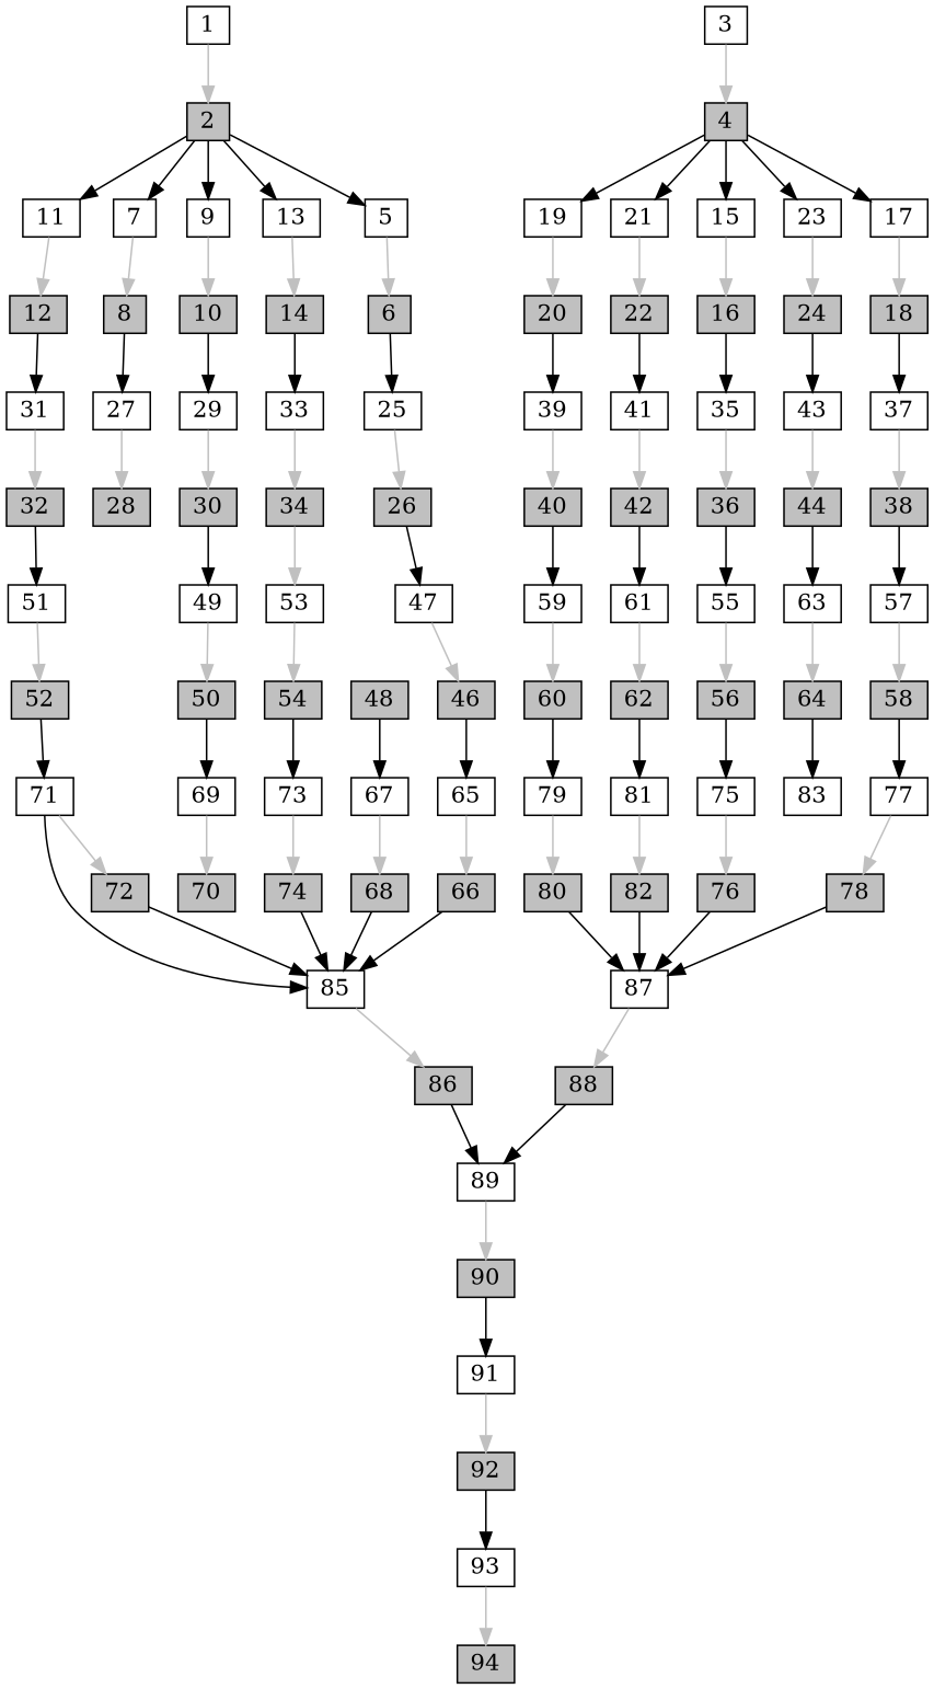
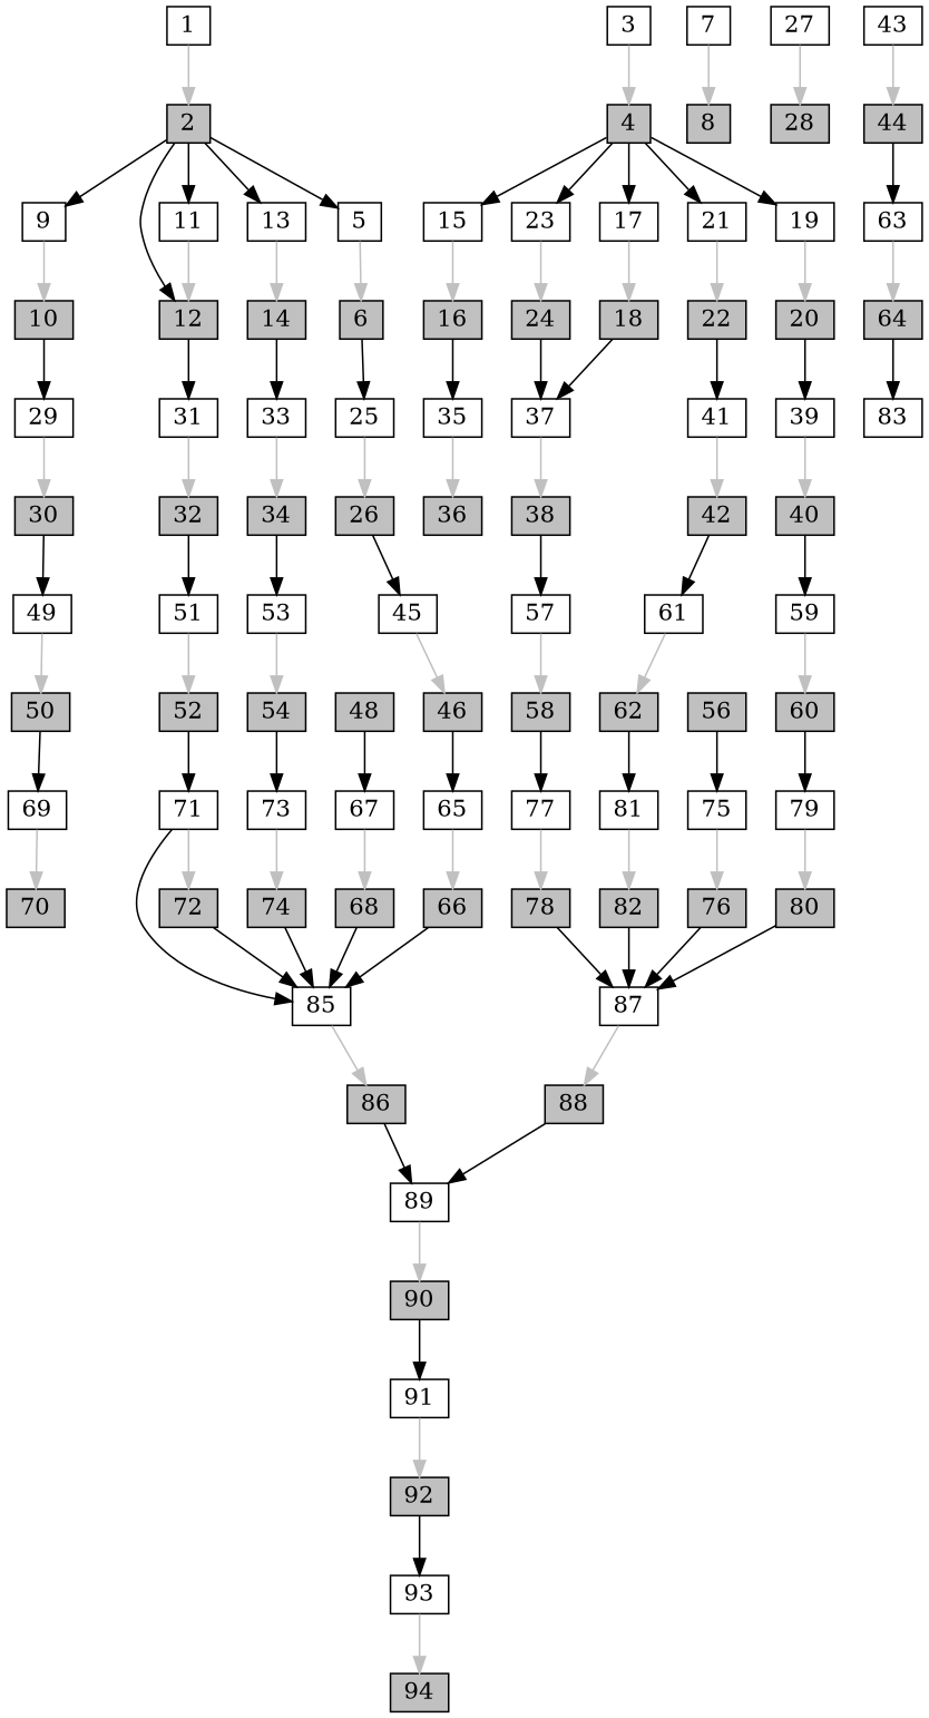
  strict digraph {
    node [shape=rect]
    1 [height=0 width=0]
    2 [fillcolor=gray height=0.1 style=filled width=0.1]
    5 [height=0 width=0]
    7 [height=0 width=0]
    9 [height=0 width=0]
    11 [height=0 width=0]
    13 [height=0 width=0]
    6 [fillcolor=gray height=0.1 style=filled width=0.1]
    8 [fillcolor=gray height=0.1 style=filled width=0.1]
    10 [fillcolor=gray height=0.1 style=filled width=0.1]
    12 [fillcolor=gray height=0.1 style=filled width=0.1]
    14 [fillcolor=gray height=0.1 style=filled width=0.1]
    25 [height=0 width=0]
    27 [height=0 width=0]
    29 [height=0 width=0]
    31 [height=0 width=0]
    33 [height=0 width=0]
    3 [height=0 width=0]
    4 [fillcolor=gray height=0.1 style=filled width=0.1]
    15 [height=0 width=0]
    17 [height=0 width=0]
    19 [height=0 width=0]
    21 [height=0 width=0]
    23 [height=0 width=0]
    16 [fillcolor=gray height=0.1 style=filled width=0.1]
    18 [fillcolor=gray height=0.1 style=filled width=0.1]
    20 [fillcolor=gray height=0.1 style=filled width=0.1]
    22 [fillcolor=gray height=0.1 style=filled width=0.1]
    24 [fillcolor=gray height=0.1 style=filled width=0.1]
    35 [height=0 width=0]
    37 [height=0 width=0]
    39 [height=0 width=0]
    41 [height=0 width=0]
    43 [height=0 width=0]
    26 [fillcolor=gray height=0.1 style=filled width=0.1]
-   45 [height=0 width=0 label=47]
+   45 [height=0 width=0]
    28 [fillcolor=gray height=0.1 style=filled width=0.1]
    30 [fillcolor=gray height=0.1 style=filled width=0.1]
    49 [height=0 width=0]
    32 [fillcolor=gray height=0.1 style=filled width=0.1]
    51 [height=0 width=0]
    34 [fillcolor=gray height=0.1 style=filled width=0.1]
    53 [height=0 width=0]
    36 [fillcolor=gray height=0.1 style=filled width=0.1]
-   55 [height=0 width=0]
    38 [fillcolor=gray height=0.1 style=filled width=0.1]
    57 [height=0 width=0]
    40 [fillcolor=gray height=0.1 style=filled width=0.1]
    59 [height=0 width=0]
    42 [fillcolor=gray height=0.1 style=filled width=0.1]
    61 [height=0 width=0]
    44 [fillcolor=gray height=0.1 style=filled width=0.1]
    63 [height=0 width=0]
    46 [fillcolor=gray height=0.1 style=filled width=0.1]
    65 [height=0 width=0]
    48 [fillcolor=gray height=0.1 style=filled width=0.1]
    67 [height=0 width=0]
    50 [fillcolor=gray height=0.1 style=filled width=0.1]
    69 [height=0 width=0]
    52 [fillcolor=gray height=0.1 style=filled width=0.1]
    71 [height=0 width=0]
    54 [fillcolor=gray height=0.1 style=filled width=0.1]
    73 [height=0 width=0]
    56 [fillcolor=gray height=0.1 style=filled width=0.1]
    75 [height=0 width=0]
    58 [fillcolor=gray height=0.1 style=filled width=0.1]
    77 [height=0 width=0]
    60 [fillcolor=gray height=0.1 style=filled width=0.1]
    79 [height=0 width=0]
    62 [fillcolor=gray height=0.1 style=filled width=0.1]
    81 [height=0 width=0]
    64 [fillcolor=gray height=0.1 style=filled width=0.1]
    83 [height=0 width=0]
    66 [fillcolor=gray height=0.1 style=filled width=0.1]
    85 [height=0 width=0]
    68 [fillcolor=gray height=0.1 style=filled width=0.1]
    70 [fillcolor=gray height=0.1 style=filled width=0.1]
    72 [fillcolor=gray height=0.1 style=filled width=0.1]
    74 [fillcolor=gray height=0.1 style=filled width=0.1]
    76 [fillcolor=gray height=0.1 style=filled width=0.1]
    87 [height=0 width=0]
    78 [fillcolor=gray height=0.1 style=filled width=0.1]
    80 [fillcolor=gray height=0.1 style=filled width=0.1]
    82 [fillcolor=gray height=0.1 style=filled width=0.1]
    86 [fillcolor=gray height=0.1 style=filled width=0.1]
    89 [height=0 width=0]
    88 [fillcolor=gray height=0.1 style=filled width=0.1]
    90 [fillcolor=gray height=0.1 style=filled width=0.1]
    91 [height=0 width=0]
    92 [fillcolor=gray height=0.1 style=filled width=0.1]
    93 [height=0 width=0]
    94 [fillcolor=gray height=0.1 style=filled width=0.1]
    1 -> 2 [color=gray]
    2 -> 5
-   2 -> 7
+   2 -> 12
    2 -> 9
    2 -> 11
    2 -> 13
    5 -> 6 [color=gray]
    7 -> 8 [color=gray]
    9 -> 10 [color=gray]
    11 -> 12 [color=gray]
    13 -> 14 [color=gray]
    6 -> 25
-   8 -> 27
    10 -> 29
    12 -> 31
    14 -> 33
    25 -> 26 [color=gray]
    27 -> 28 [color=gray]
    29 -> 30 [color=gray]
    31 -> 32 [color=gray]
    33 -> 34 [color=gray]
    3 -> 4 [color=gray]
    4 -> 15
    4 -> 17
    4 -> 19
    4 -> 21
    4 -> 23
    15 -> 16 [color=gray]
    17 -> 18 [color=gray]
    19 -> 20 [color=gray]
    21 -> 22 [color=gray]
    23 -> 24 [color=gray]
    16 -> 35
    18 -> 37
    20 -> 39
    22 -> 41
-   24 -> 43
+   24 -> 37
    35 -> 36 [color=gray]
    37 -> 38 [color=gray]
    39 -> 40 [color=gray]
    41 -> 42 [color=gray]
    43 -> 44 [color=gray]
    26 -> 45
    45 -> 46 [color=gray]
    30 -> 49
    49 -> 50 [color=gray]
    32 -> 51
    51 -> 52 [color=gray]
-   34 -> 53 [color=gray]
+   34 -> 53
    53 -> 54 [color=gray]
-   36 -> 55
-   55 -> 56 [color=gray]
    38 -> 57
    57 -> 58 [color=gray]
    40 -> 59
    59 -> 60 [color=gray]
    42 -> 61
    61 -> 62 [color=gray]
    44 -> 63
    63 -> 64 [color=gray]
    46 -> 65
    65 -> 66 [color=gray]
    48 -> 67
    67 -> 68 [color=gray]
    50 -> 69
    69 -> 70 [color=gray]
    52 -> 71
    71 -> 85
    71 -> 72 [color=gray]
    54 -> 73
    73 -> 74 [color=gray]
    56 -> 75
    75 -> 76 [color=gray]
    58 -> 77
    77 -> 78 [color=gray]
    60 -> 79
    79 -> 80 [color=gray]
    62 -> 81
    81 -> 82 [color=gray]
    64 -> 83
    66 -> 85
    85 -> 86 [color=gray]
    68 -> 85
    72 -> 85
    74 -> 85
    76 -> 87
    87 -> 88 [color=gray]
    78 -> 87
    80 -> 87
    82 -> 87
    86 -> 89
    89 -> 90 [color=gray]
    88 -> 89
    90 -> 91
    91 -> 92 [color=gray]
    92 -> 93
    93 -> 94 [color=gray]
  }
